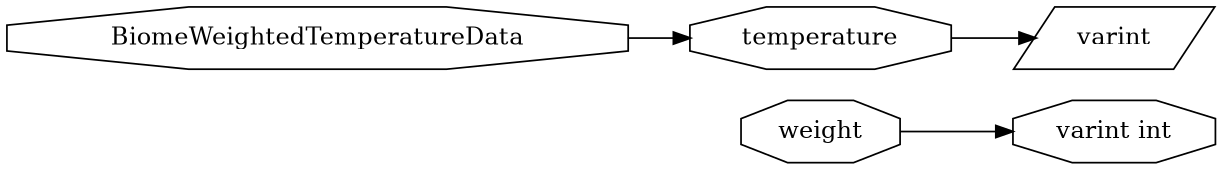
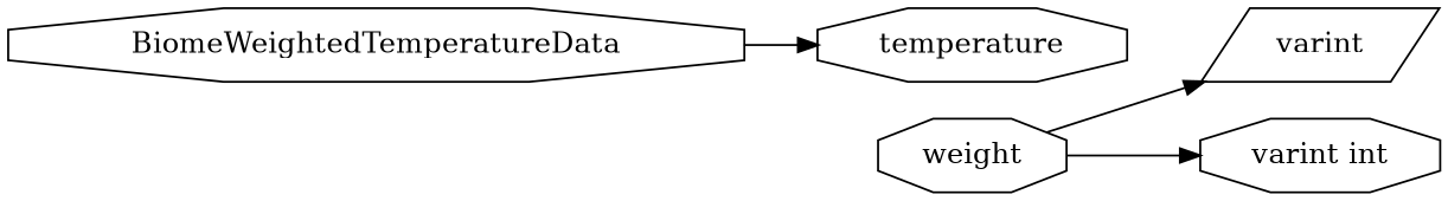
  digraph {
    rankdir=LR
    node [shape=octagon]
    n1 [label=varint shape=parallelogram]
    n2 [label="varint int"]
    n3 [label=BiomeWeightedTemperatureData]
    n4 [label=temperature]
    n5 [label=weight]
    subgraph sub_1 {
      rank=max
      n1
      n2
    }
    n3 -> n4
-   n4 -> n1
+   n5 -> n1
    n5 -> n2
  }
